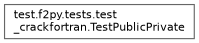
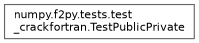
  digraph {
    rankdir=TB
-   n1 [color=grey40 fillcolor=white fontname=Helvetica fontsize=10 height=0.2 label="test.f2py.tests.test\l_crackfortran.TestPublicPrivate" shape=box style=filled width=0.4]
+   n1 [color=grey40 fillcolor=white fontname=Helvetica fontsize=10 height=0.2 label="numpy.f2py.tests.test\l_crackfortran.TestPublicPrivate" shape=box style=filled width=0.4]
  }
